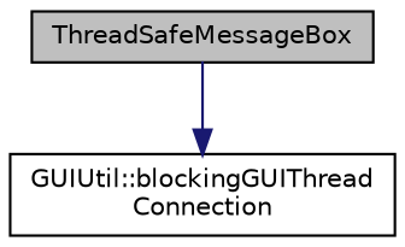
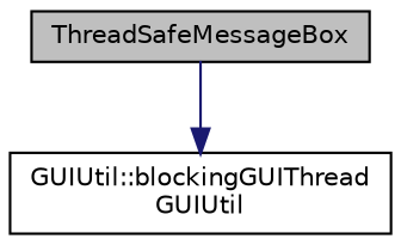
  digraph {
    rankdir=TB
    node [color=black fontname=Helvetica fontsize=10 shape=record style=filled]
    n1 [fillcolor=grey75 fontcolor=black height=0.2 label=ThreadSafeMessageBox width=0.4]
-   n2 [fillcolor=white height=0.2 label="GUIUtil::blockingGUIThread\lConnection" width=0.4]
+   n2 [fillcolor=white height=0.2 label="GUIUtil::blockingGUIThread\lGUIUtil" width=0.4]
    n1 -> n2 [color=midnightblue fontname=Helvetica fontsize=10 labelfontname=Helvetica labelfontsize=10 style=solid]
  }
